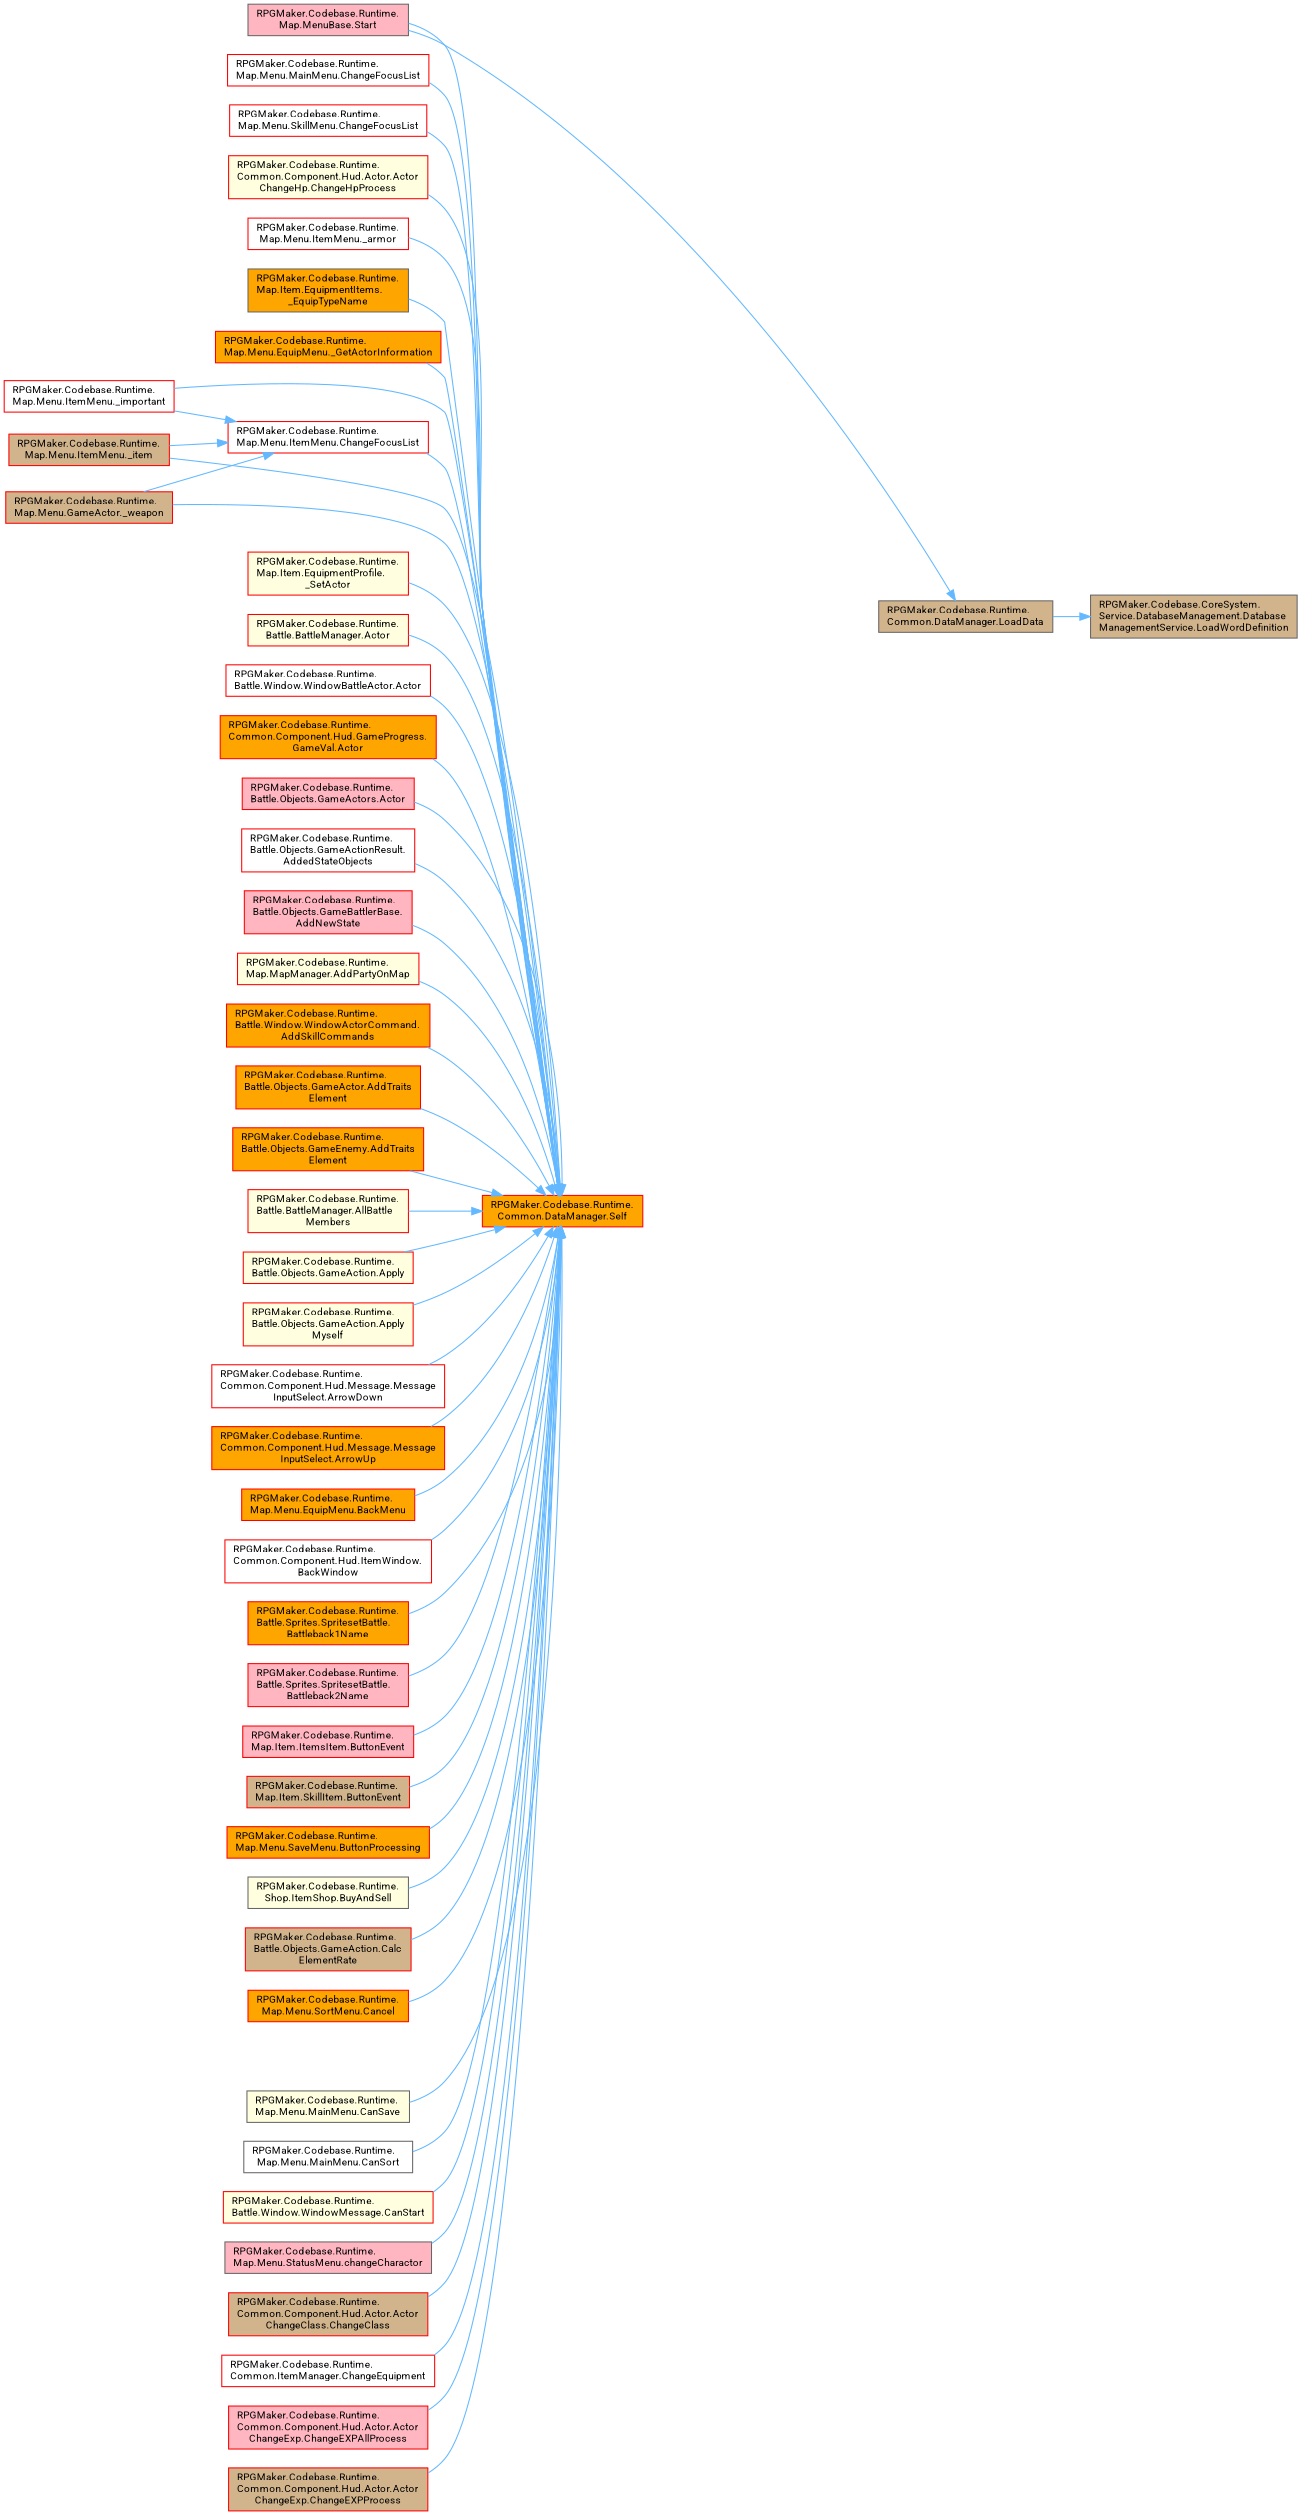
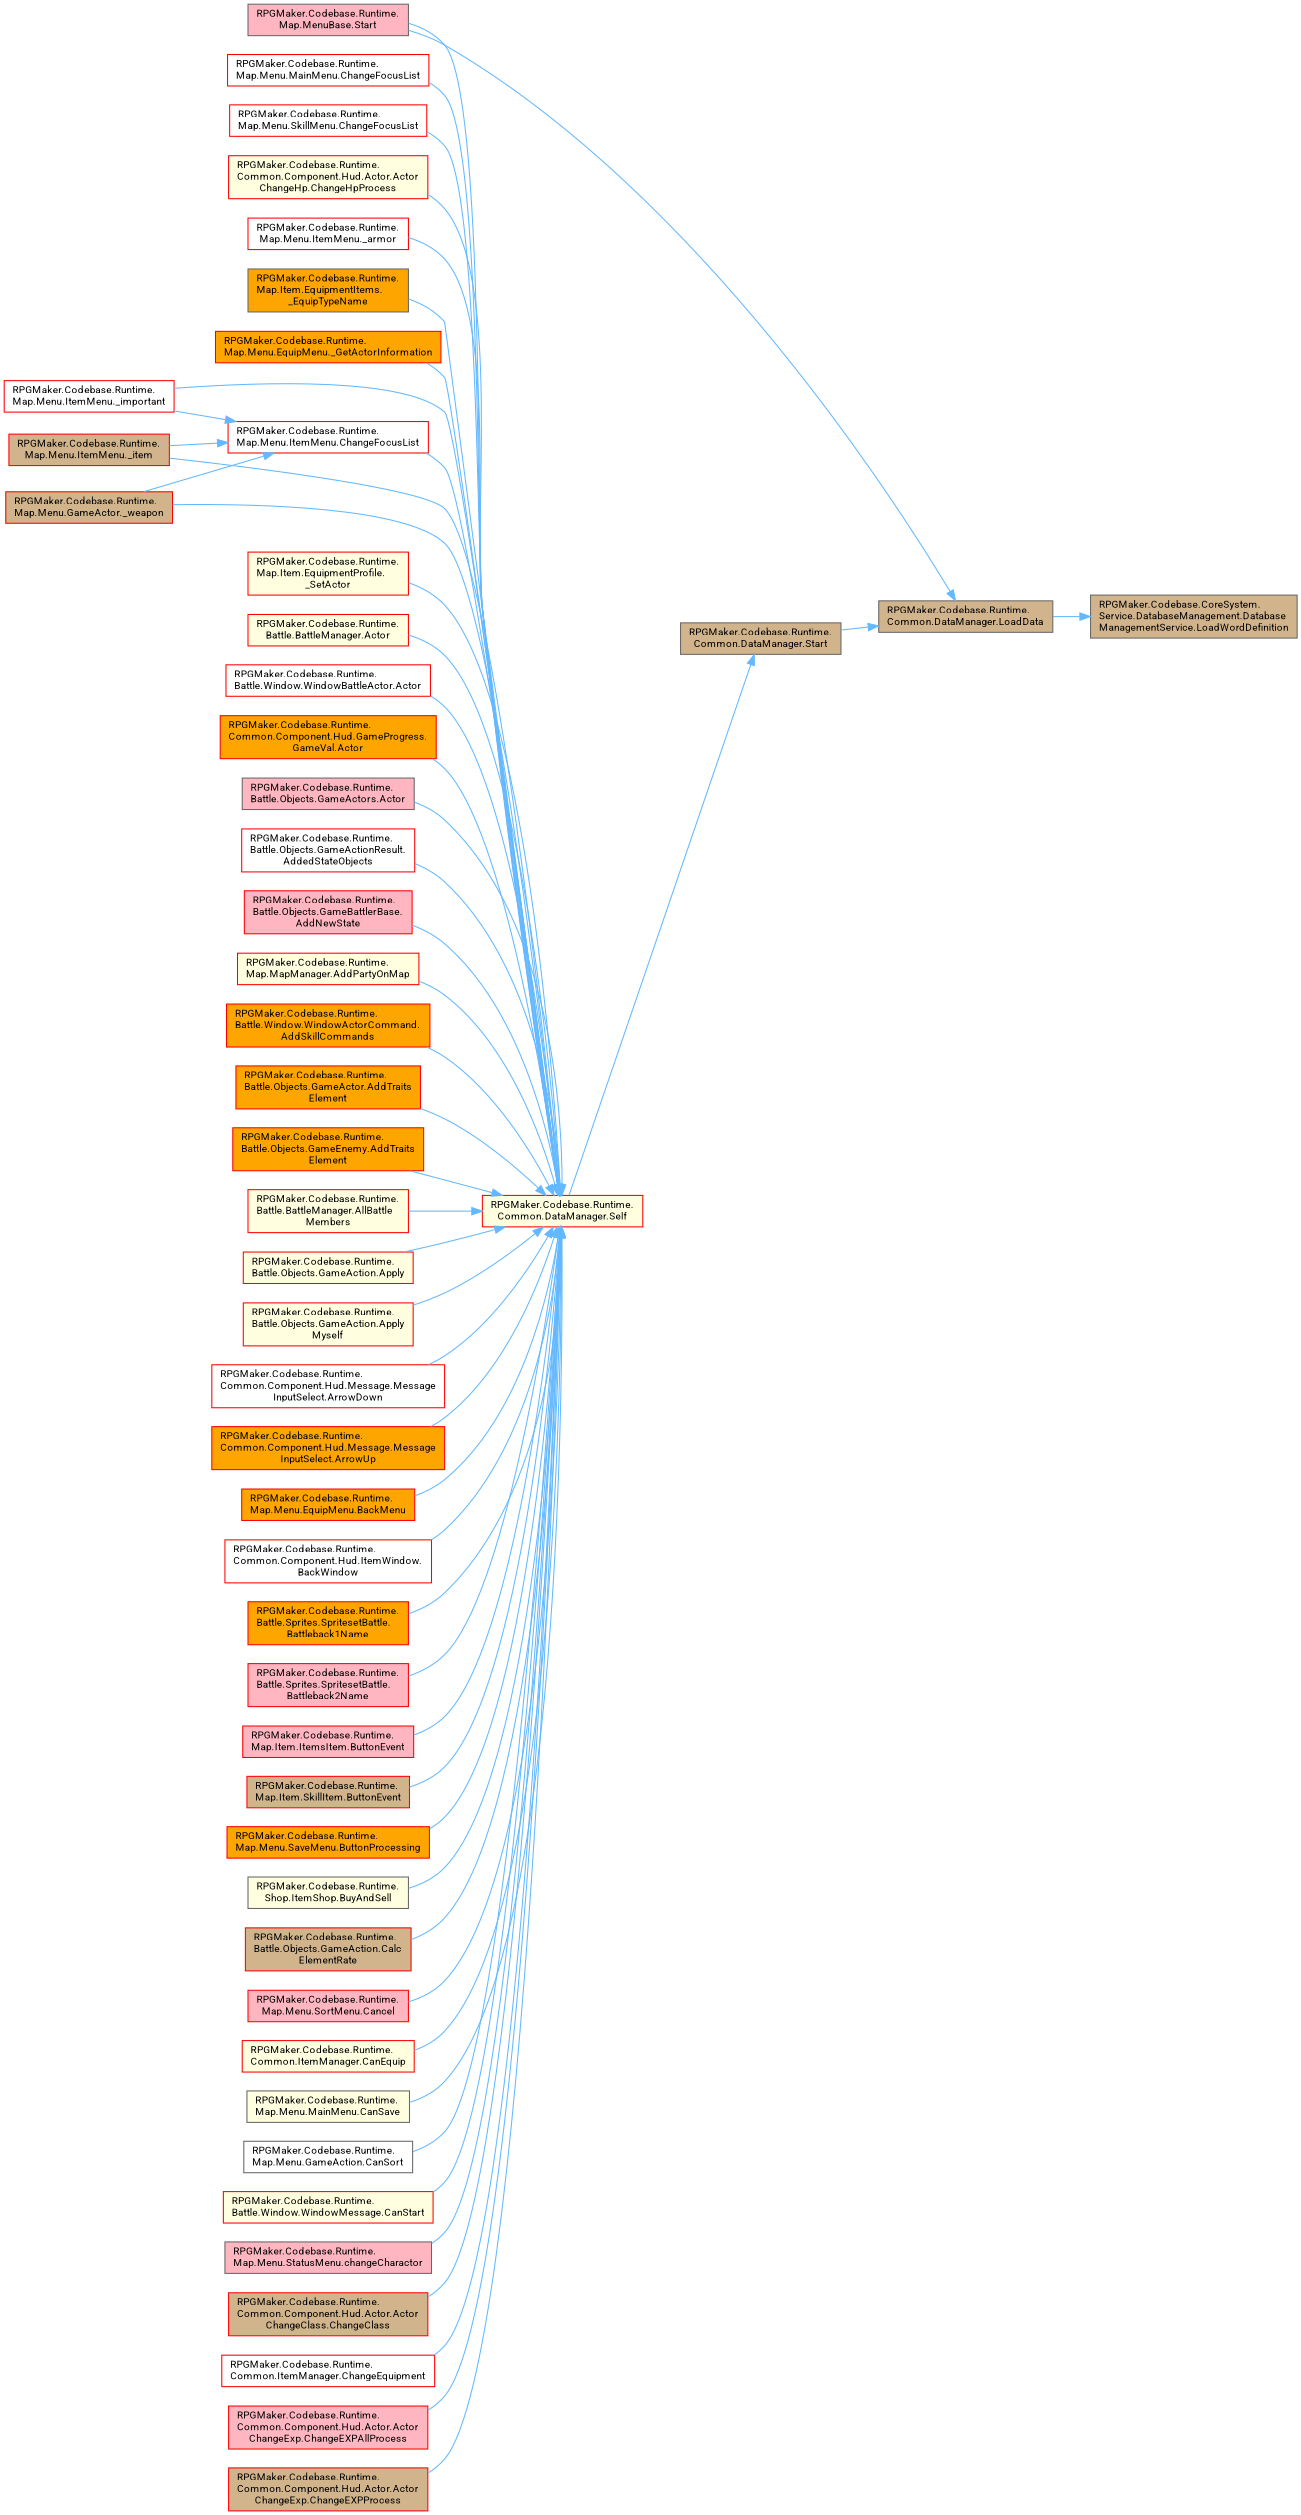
  digraph {
    fontname=Roboto
    rankdir=RL
    node [color=red fillcolor=orange fontname=Roboto fontsize=10 shape=box style=filled]
    edge [color=steelblue1 dir=back fontname=Roboto fontsize=10 labelfontname=Helvetica labelfontsize=10 style=solid]
    n1 [color=gray40 fillcolor=tan fontcolor=black height=0.2 label="RPGMaker.Codebase.CoreSystem.\lService.DatabaseManagement.Database\lManagementService.LoadWordDefinition" width=0.4]
    n2 [color=grey40 fillcolor=tan height=0.2 label="RPGMaker.Codebase.Runtime.\lCommon.DataManager.LoadData" width=0.4]
+   n3 [color=grey40 fillcolor=tan height=0.2 label="RPGMaker.Codebase.Runtime.\lCommon.DataManager.Start" width=0.4]
    n4 [color=grey40 fillcolor=lightpink height=0.2 label="RPGMaker.Codebase.Runtime.\lMap.MenuBase.Start" width=0.4]
-   n5 [height=0.2 label="RPGMaker.Codebase.Runtime.\lCommon.DataManager.Self" width=0.4]
+   n5 [fillcolor=lightyellow height=0.2 label="RPGMaker.Codebase.Runtime.\lCommon.DataManager.Self" width=0.4]
    n6 [fillcolor=white height=0.2 label="RPGMaker.Codebase.Runtime.\lMap.Menu.ItemMenu._armor" width=0.4]
    n7 [color=grey40 height=0.2 label="RPGMaker.Codebase.Runtime.\lMap.Item.EquipmentItems.\l_EquipTypeName" width=0.4]
    n8 [height=0.2 label="RPGMaker.Codebase.Runtime.\lMap.Menu.EquipMenu._GetActorInformation" width=0.4]
    n9 [fillcolor=white height=0.2 label="RPGMaker.Codebase.Runtime.\lMap.Menu.ItemMenu._important" width=0.4]
    n10 [fillcolor=tan height=0.2 label="RPGMaker.Codebase.Runtime.\lMap.Menu.ItemMenu._item" width=0.4]
    n11 [fillcolor=lightyellow height=0.2 label="RPGMaker.Codebase.Runtime.\lMap.Item.EquipmentProfile.\l_SetActor" width=0.4]
    n12 [fillcolor=tan height=0.2 label="RPGMaker.Codebase.Runtime.\lMap.Menu.GameActor._weapon" width=0.4]
    n13 [fillcolor=lightyellow height=0.2 label="RPGMaker.Codebase.Runtime.\lBattle.BattleManager.Actor" width=0.4]
    n14 [fillcolor=white height=0.2 label="RPGMaker.Codebase.Runtime.\lBattle.Window.WindowBattleActor.Actor" width=0.4]
    n15 [height=0.2 label="RPGMaker.Codebase.Runtime.\lCommon.Component.Hud.GameProgress.\lGameVal.Actor" width=0.4]
-   n16 [fillcolor=lightpink height=0.2 label="RPGMaker.Codebase.Runtime.\lBattle.Objects.GameActors.Actor" width=0.4]
+   n16 [color=grey40 fillcolor=lightpink height=0.2 label="RPGMaker.Codebase.Runtime.\lBattle.Objects.GameActors.Actor" width=0.4]
    n17 [fillcolor=white height=0.2 label="RPGMaker.Codebase.Runtime.\lBattle.Objects.GameActionResult.\lAddedStateObjects" width=0.4]
    n18 [fillcolor=lightpink height=0.2 label="RPGMaker.Codebase.Runtime.\lBattle.Objects.GameBattlerBase.\lAddNewState" width=0.4]
    n19 [fillcolor=lightyellow height=0.2 label="RPGMaker.Codebase.Runtime.\lMap.MapManager.AddPartyOnMap" width=0.4]
    n20 [height=0.2 label="RPGMaker.Codebase.Runtime.\lBattle.Window.WindowActorCommand.\lAddSkillCommands" width=0.4]
    n21 [height=0.2 label="RPGMaker.Codebase.Runtime.\lBattle.Objects.GameActor.AddTraits\lElement" width=0.4]
    n22 [height=0.2 label="RPGMaker.Codebase.Runtime.\lBattle.Objects.GameEnemy.AddTraits\lElement" width=0.4]
    n23 [fillcolor=lightyellow height=0.2 label="RPGMaker.Codebase.Runtime.\lBattle.BattleManager.AllBattle\lMembers" width=0.4]
    n24 [fillcolor=lightyellow height=0.2 label="RPGMaker.Codebase.Runtime.\lBattle.Objects.GameAction.Apply" width=0.4]
    n25 [fillcolor=lightyellow height=0.2 label="RPGMaker.Codebase.Runtime.\lBattle.Objects.GameAction.Apply\lMyself" width=0.4]
    n26 [fillcolor=white height=0.2 label="RPGMaker.Codebase.Runtime.\lCommon.Component.Hud.Message.Message\lInputSelect.ArrowDown" width=0.4]
    n27 [height=0.2 label="RPGMaker.Codebase.Runtime.\lCommon.Component.Hud.Message.Message\lInputSelect.ArrowUp" width=0.4]
    n28 [height=0.2 label="RPGMaker.Codebase.Runtime.\lMap.Menu.EquipMenu.BackMenu" width=0.4]
    n29 [fillcolor=white height=0.2 label="RPGMaker.Codebase.Runtime.\lCommon.Component.Hud.ItemWindow.\lBackWindow" width=0.4]
    n30 [height=0.2 label="RPGMaker.Codebase.Runtime.\lBattle.Sprites.SpritesetBattle.\lBattleback1Name" width=0.4]
    n31 [fillcolor=lightpink height=0.2 label="RPGMaker.Codebase.Runtime.\lBattle.Sprites.SpritesetBattle.\lBattleback2Name" width=0.4]
    n32 [fillcolor=lightpink height=0.2 label="RPGMaker.Codebase.Runtime.\lMap.Item.ItemsItem.ButtonEvent" width=0.4]
    n33 [fillcolor=tan height=0.2 label="RPGMaker.Codebase.Runtime.\lMap.Item.SkillItem.ButtonEvent" width=0.4]
    n34 [height=0.2 label="RPGMaker.Codebase.Runtime.\lMap.Menu.SaveMenu.ButtonProcessing" width=0.4]
    n35 [color=grey40 fillcolor=lightyellow height=0.2 label="RPGMaker.Codebase.Runtime.\lShop.ItemShop.BuyAndSell" width=0.4]
    n36 [fillcolor=tan height=0.2 label="RPGMaker.Codebase.Runtime.\lBattle.Objects.GameAction.Calc\lElementRate" width=0.4]
-   n37 [height=0.2 label="RPGMaker.Codebase.Runtime.\lMap.Menu.SortMenu.Cancel" width=0.4]
+   n37 [fillcolor=lightpink height=0.2 label="RPGMaker.Codebase.Runtime.\lMap.Menu.SortMenu.Cancel" width=0.4]
+   n38 [fillcolor=lightyellow height=0.2 label="RPGMaker.Codebase.Runtime.\lCommon.ItemManager.CanEquip" width=0.4]
    n39 [color=grey40 fillcolor=lightyellow height=0.2 label="RPGMaker.Codebase.Runtime.\lMap.Menu.MainMenu.CanSave" width=0.4]
-   n40 [color=grey40 fillcolor=white height=0.2 label="RPGMaker.Codebase.Runtime.\lMap.Menu.MainMenu.CanSort" width=0.4]
+   n40 [color=grey40 fillcolor=white height=0.2 label="RPGMaker.Codebase.Runtime.\lMap.Menu.GameAction.CanSort" width=0.4]
    n41 [fillcolor=lightyellow height=0.2 label="RPGMaker.Codebase.Runtime.\lBattle.Window.WindowMessage.CanStart" width=0.4]
    n42 [color=grey40 fillcolor=lightpink height=0.2 label="RPGMaker.Codebase.Runtime.\lMap.Menu.StatusMenu.changeCharactor" width=0.4]
    n43 [fillcolor=tan height=0.2 label="RPGMaker.Codebase.Runtime.\lCommon.Component.Hud.Actor.Actor\lChangeClass.ChangeClass" width=0.4]
    n44 [fillcolor=white height=0.2 label="RPGMaker.Codebase.Runtime.\lCommon.ItemManager.ChangeEquipment" width=0.4]
    n45 [fillcolor=lightpink height=0.2 label="RPGMaker.Codebase.Runtime.\lCommon.Component.Hud.Actor.Actor\lChangeExp.ChangeEXPAllProcess" width=0.4]
    n46 [fillcolor=tan height=0.2 label="RPGMaker.Codebase.Runtime.\lCommon.Component.Hud.Actor.Actor\lChangeExp.ChangeEXPProcess" width=0.4]
    n47 [fillcolor=white height=0.2 label="RPGMaker.Codebase.Runtime.\lMap.Menu.MainMenu.ChangeFocusList" width=0.4]
    n48 [fillcolor=white height=0.2 label="RPGMaker.Codebase.Runtime.\lMap.Menu.ItemMenu.ChangeFocusList" width=0.4]
    n49 [fillcolor=white height=0.2 label="RPGMaker.Codebase.Runtime.\lMap.Menu.SkillMenu.ChangeFocusList" width=0.4]
    n50 [fillcolor=lightyellow height=0.2 label="RPGMaker.Codebase.Runtime.\lCommon.Component.Hud.Actor.Actor\lChangeHp.ChangeHpProcess" width=0.4]
    n1 -> n2
+   n2 -> n3
    n2 -> n4
+   n3 -> n5
    n5 -> n4
    n5 -> n6
    n5 -> n7
    n5 -> n8
    n5 -> n9
    n5 -> n10
    n5 -> n11
    n5 -> n12
    n5 -> n13
    n5 -> n14
    n5 -> n15
    n5 -> n16
    n5 -> n17
    n5 -> n18
    n5 -> n19
    n5 -> n20
    n5 -> n21
    n5 -> n22
    n5 -> n23
    n5 -> n24
    n5 -> n25
    n5 -> n26
    n5 -> n27
    n5 -> n28
    n5 -> n29
    n5 -> n30
    n5 -> n31
    n5 -> n32
    n5 -> n33
    n5 -> n34
    n5 -> n35
    n5 -> n36
    n5 -> n37
+   n5 -> n38
    n5 -> n39
    n5 -> n40
    n5 -> n41
    n5 -> n42
    n5 -> n43
    n5 -> n44
    n5 -> n45
    n5 -> n46
    n5 -> n47
    n5 -> n48
    n5 -> n49
    n5 -> n50
    n48 -> n9
    n48 -> n10
    n48 -> n12
  }
